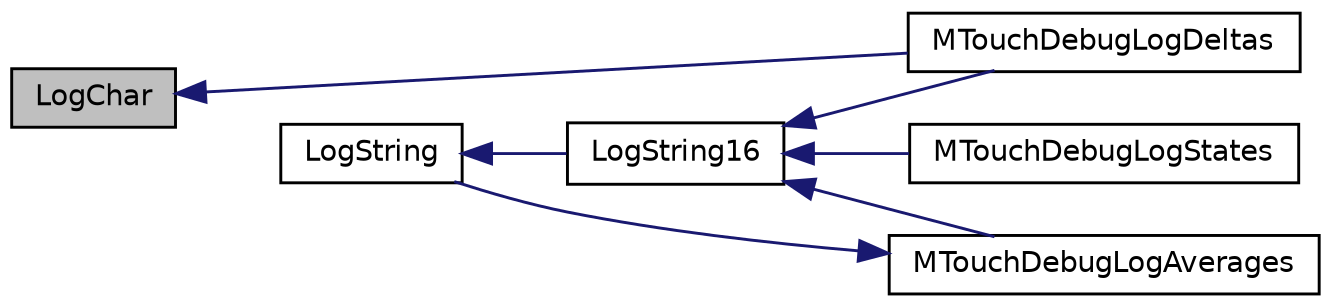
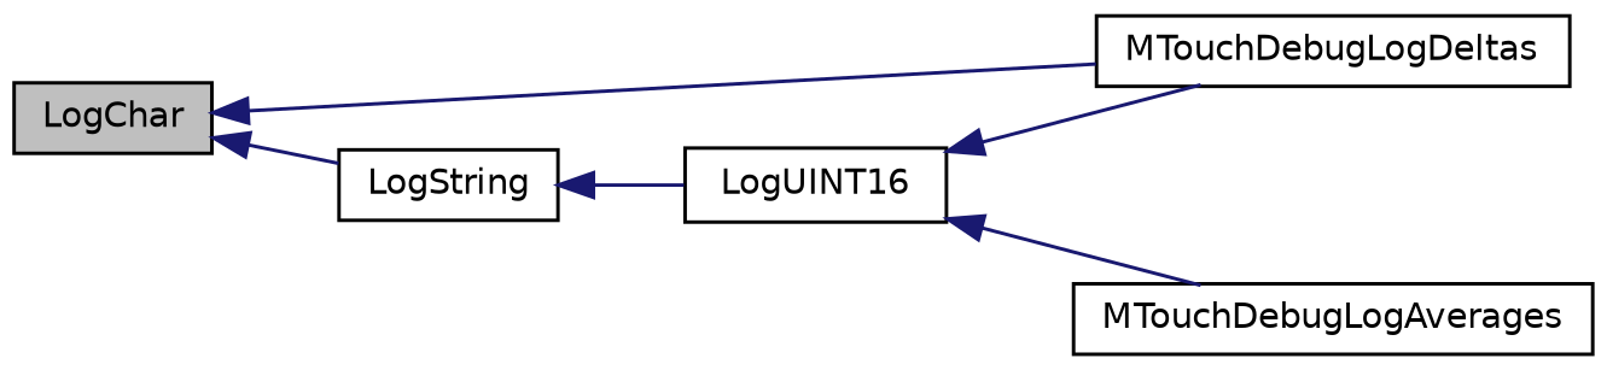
  digraph {
    rankdir=LR
    node [color=black fillcolor=white fontname=Helvetica fontsize=10 shape=record style=filled]
    edge [color=midnightblue dir=back fontname=Helvetica fontsize=10 labelfontname=Helvetica labelfontsize=10 style=solid]
    n1 [fillcolor=grey75 fontcolor=black height=0.2 label=LogChar width=0.4]
    n2 [height=0.2 label=MTouchDebugLogDeltas width=0.4]
    n3 [height=0.2 label=LogString width=0.4]
-   n4 [height=0.2 label=LogString16 width=0.4]
+   n4 [height=0.2 label=LogUINT16 width=0.4]
    n5 [height=0.2 label=MTouchDebugLogAverages width=0.4]
-   n6 [height=0.2 label=MTouchDebugLogStates width=0.4]
    n1 -> n2
-   n5 -> n3
+   n1 -> n3
    n3 -> n4
    n4 -> n2
    n4 -> n5
-   n4 -> n6
  }
